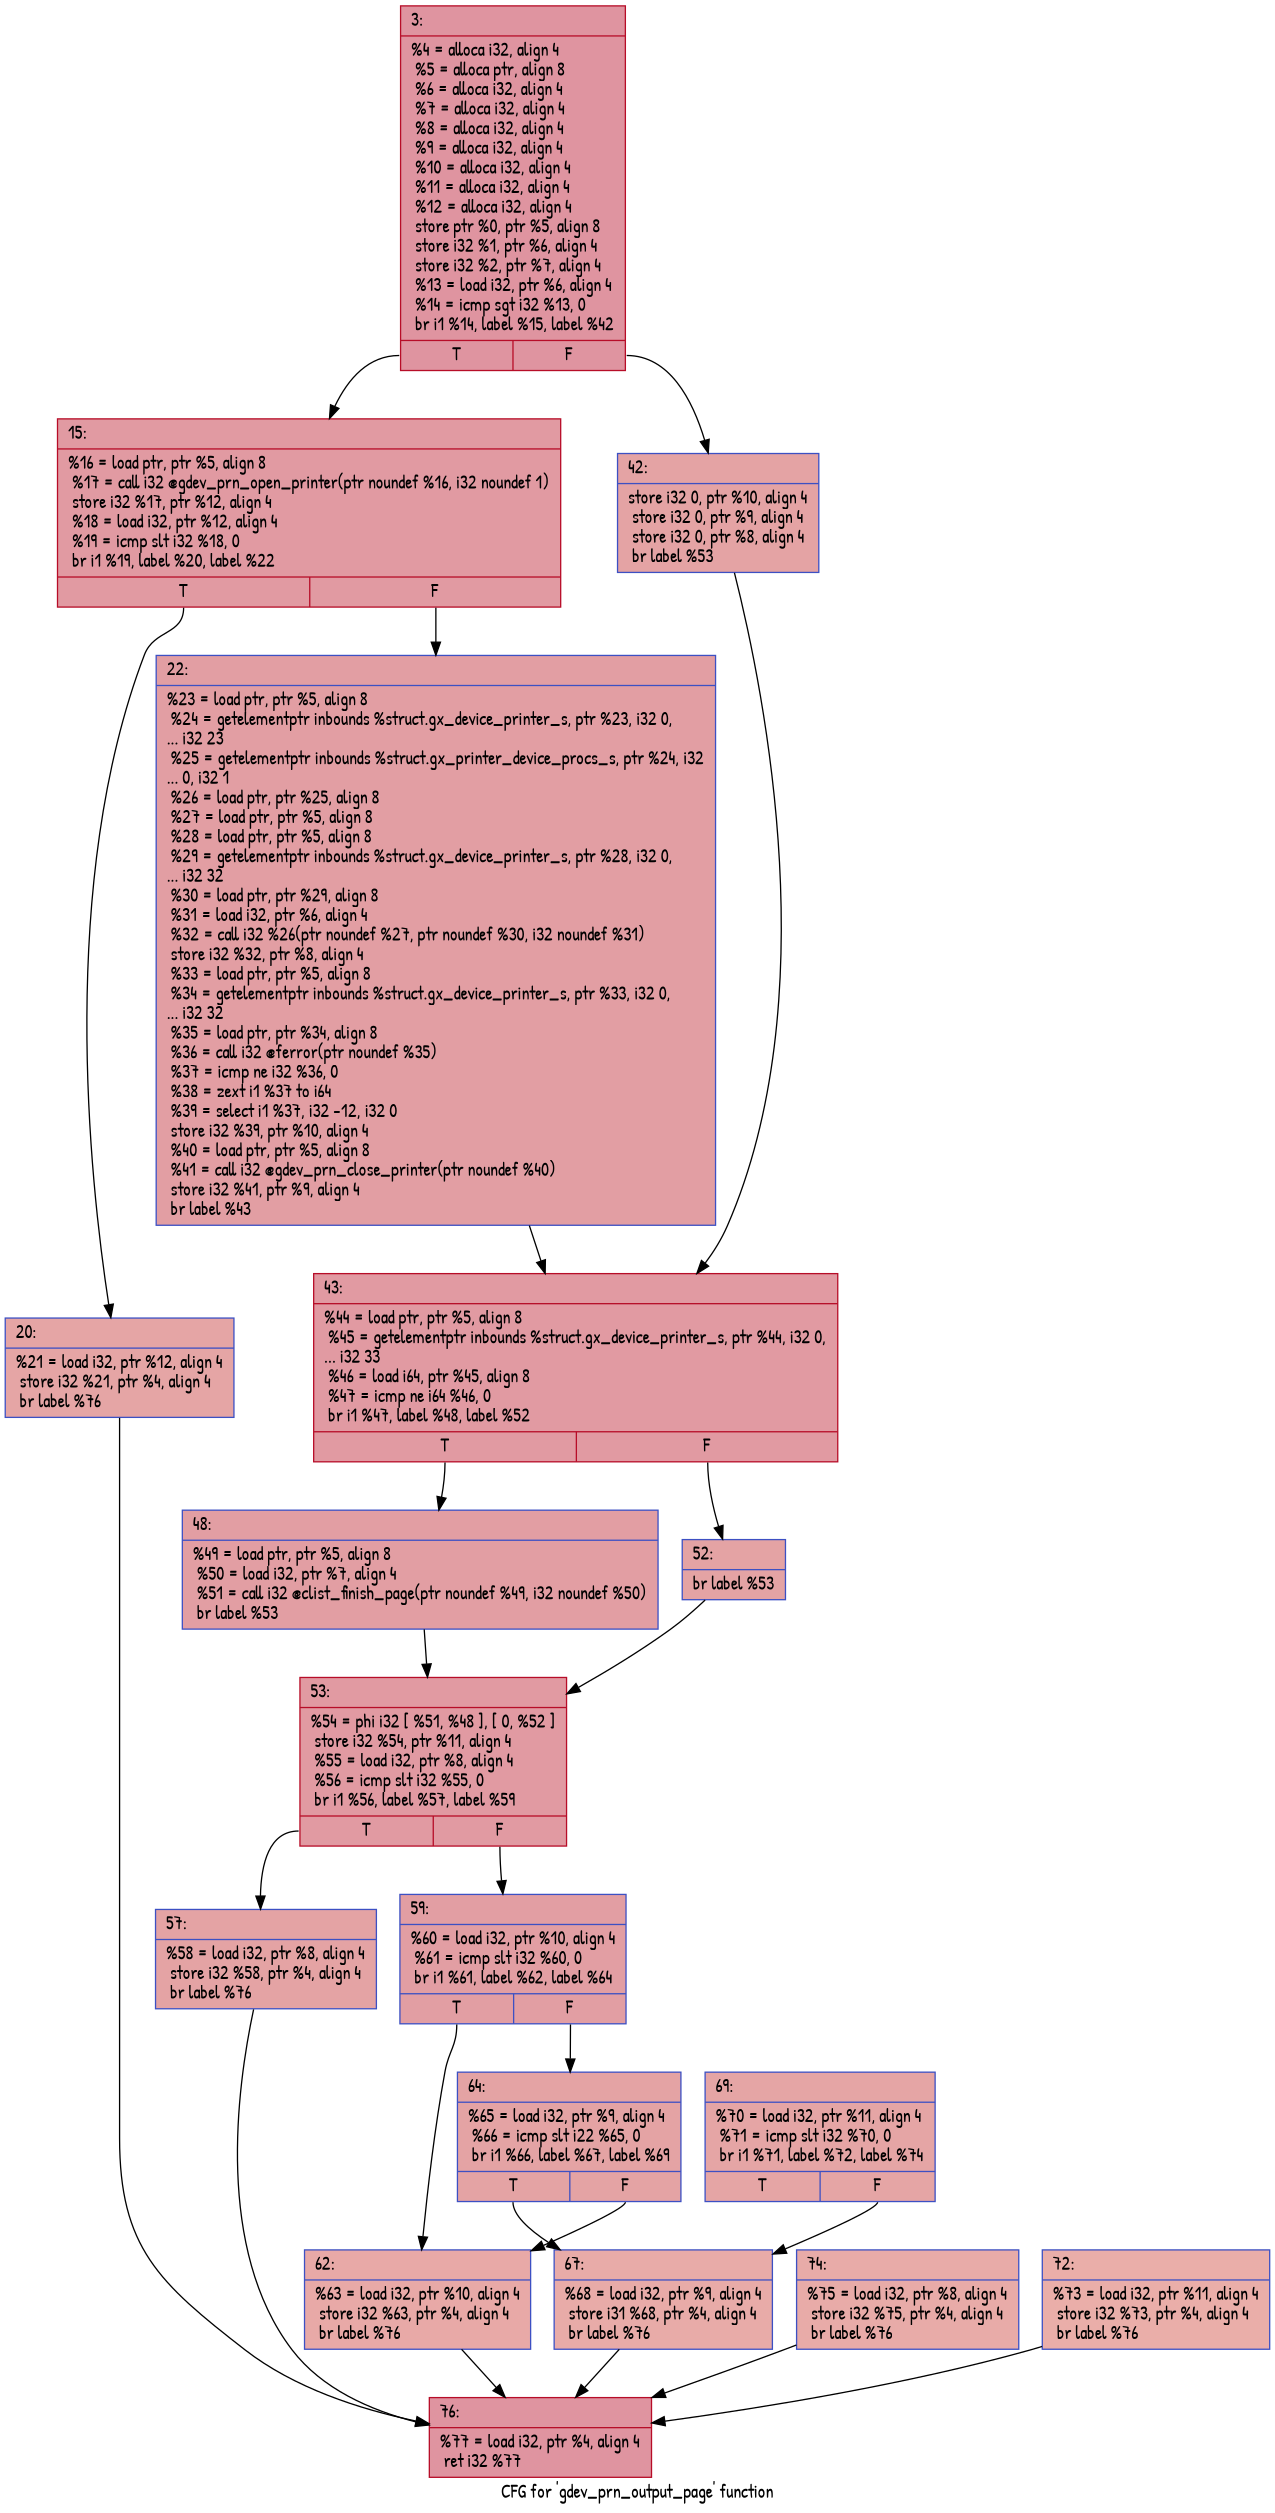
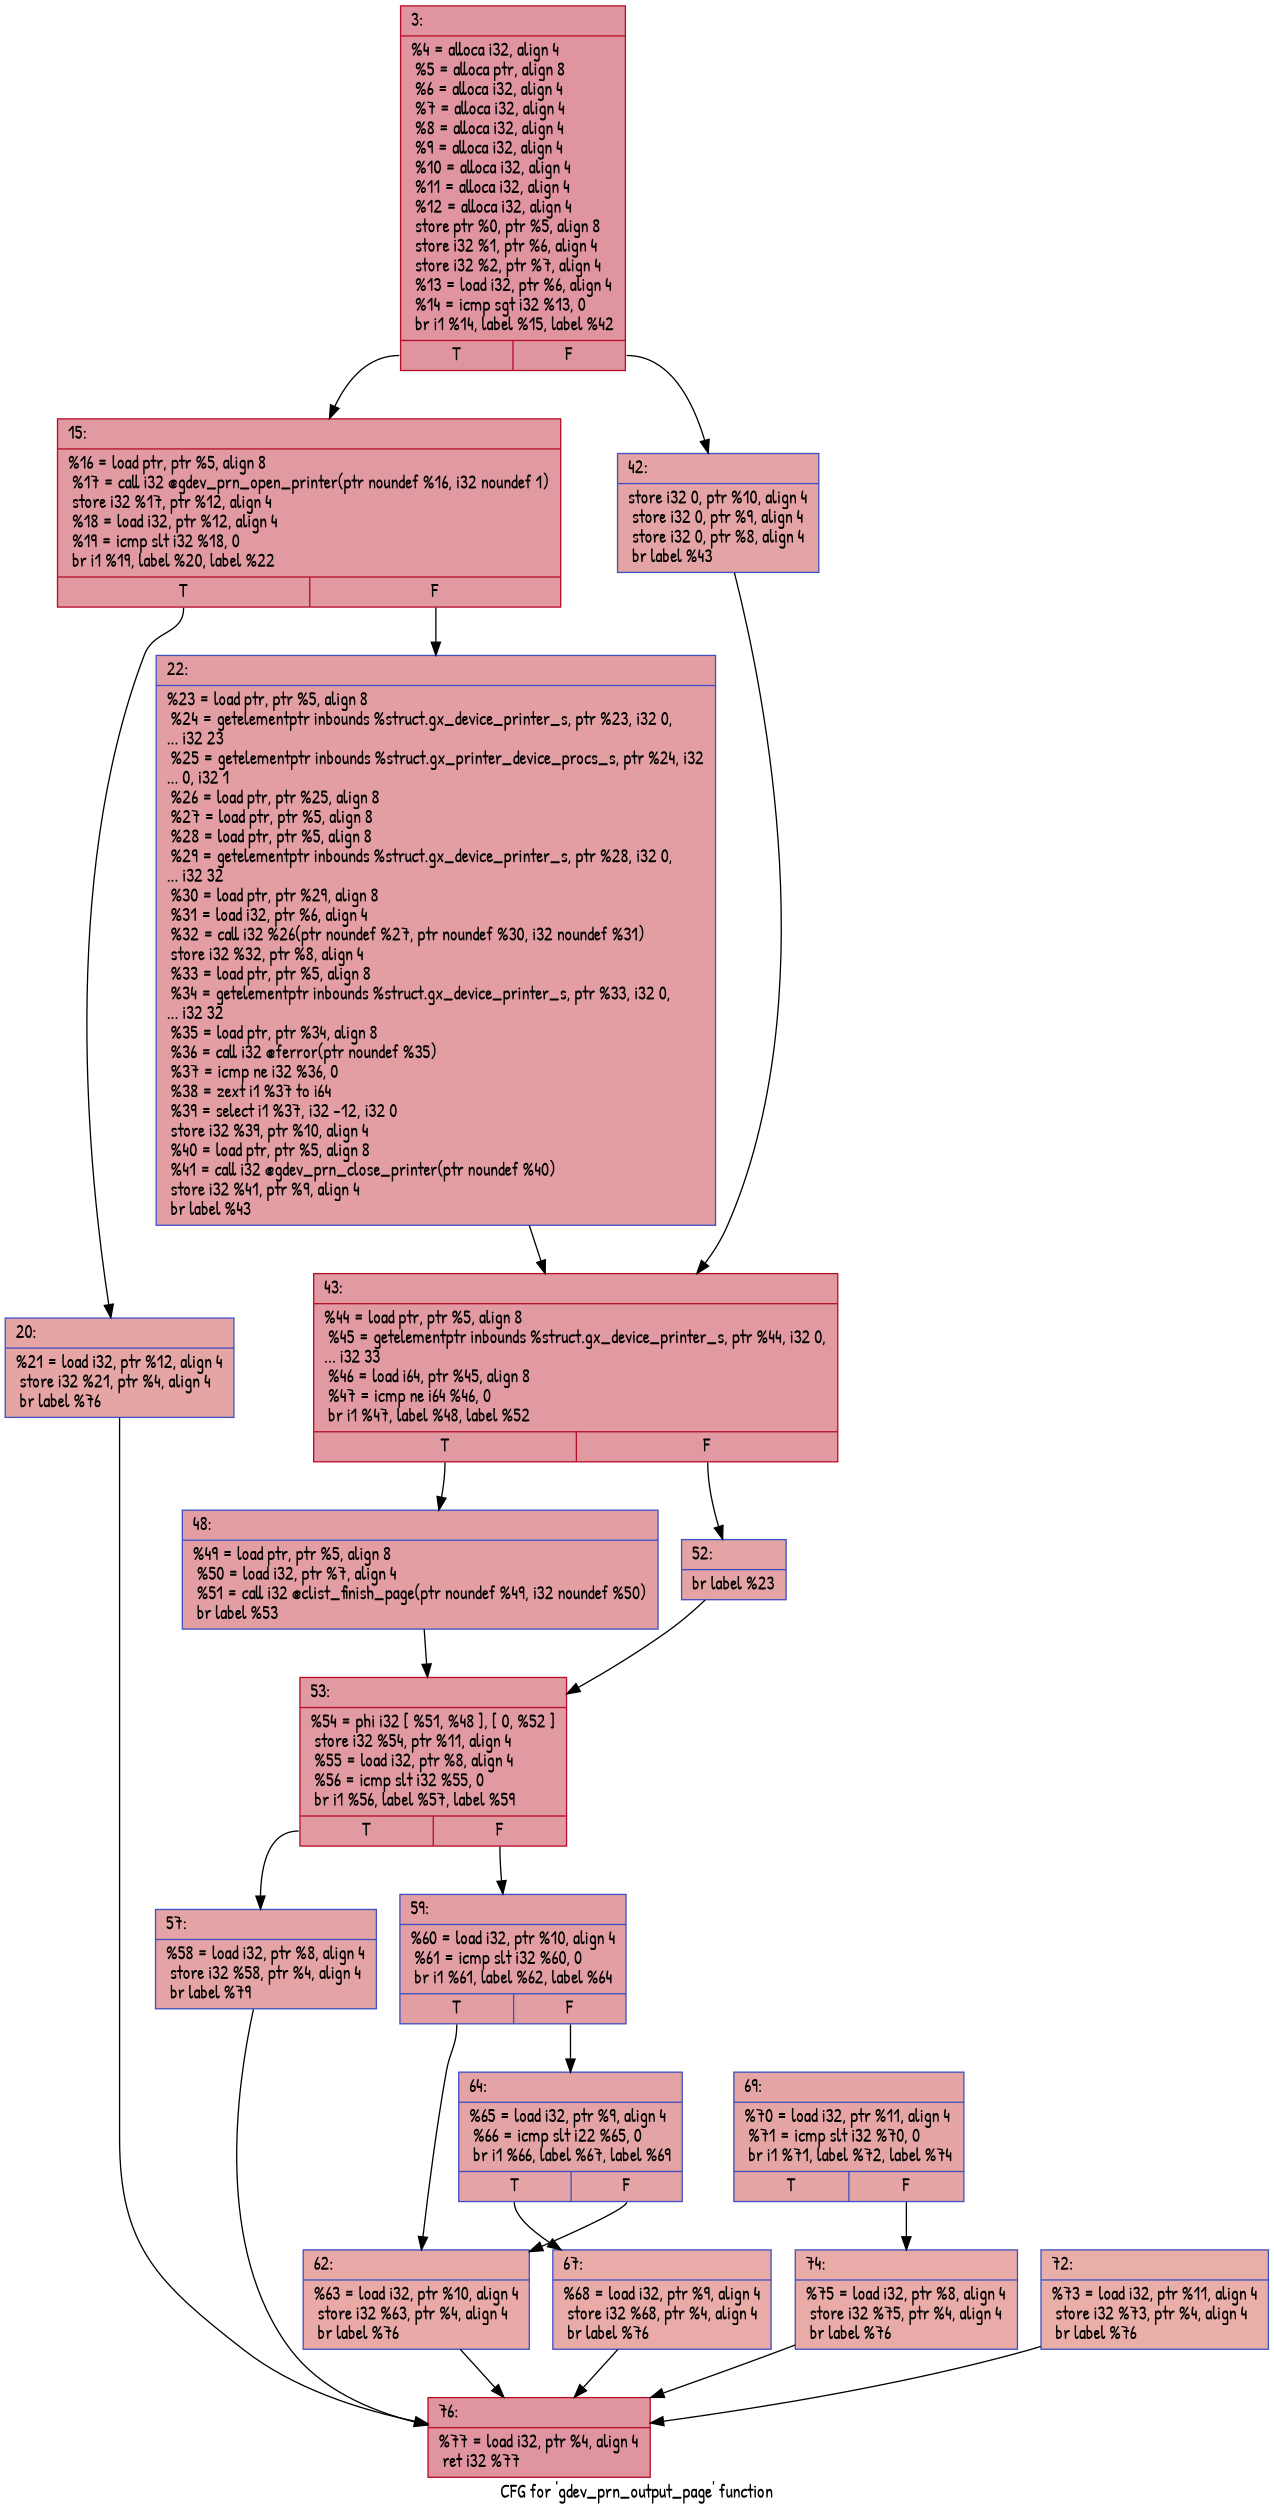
  digraph {
    fontname="Patrick Hand"
    label="CFG for 'gdev_prn_output_page' function"
    node [color="#3d50c3ff" fillcolor="#c32e3170" fontname="Patrick Hand" shape=record style=filled]
    edge [fontname="Patrick Hand"]
    n1 [color="#b70d28ff" fillcolor="#b70d2870" label="{3:\l|  %4 = alloca i32, align 4\l  %5 = alloca ptr, align 8\l  %6 = alloca i32, align 4\l  %7 = alloca i32, align 4\l  %8 = alloca i32, align 4\l  %9 = alloca i32, align 4\l  %10 = alloca i32, align 4\l  %11 = alloca i32, align 4\l  %12 = alloca i32, align 4\l  store ptr %0, ptr %5, align 8\l  store i32 %1, ptr %6, align 4\l  store i32 %2, ptr %7, align 4\l  %13 = load i32, ptr %6, align 4\l  %14 = icmp sgt i32 %13, 0\l  br i1 %14, label %15, label %42\l|{<s0>T|<s1>F}}"]
    n2 [color="#b70d28ff" fillcolor="#bb1b2c70" label="{15:\l|  %16 = load ptr, ptr %5, align 8\l  %17 = call i32 @gdev_prn_open_printer(ptr noundef %16, i32 noundef 1)\l  store i32 %17, ptr %12, align 4\l  %18 = load i32, ptr %12, align 4\l  %19 = icmp slt i32 %18, 0\l  br i1 %19, label %20, label %22\l|{<s0>T|<s1>F}}"]
-   n3 [label="{42:\l|  store i32 0, ptr %10, align 4\l  store i32 0, ptr %9, align 4\l  store i32 0, ptr %8, align 4\l  br label %53\l}"]
+   n3 [label="{42:\l|  store i32 0, ptr %10, align 4\l  store i32 0, ptr %9, align 4\l  store i32 0, ptr %8, align 4\l  br label %43\l}"]
    n4 [fillcolor="#c5333470" label="{20:\l|  %21 = load i32, ptr %12, align 4\l  store i32 %21, ptr %4, align 4\l  br label %76\l}"]
    n5 [fillcolor="#be242e70" label="{22:\l|  %23 = load ptr, ptr %5, align 8\l  %24 = getelementptr inbounds %struct.gx_device_printer_s, ptr %23, i32 0,\l... i32 23\l  %25 = getelementptr inbounds %struct.gx_printer_device_procs_s, ptr %24, i32\l... 0, i32 1\l  %26 = load ptr, ptr %25, align 8\l  %27 = load ptr, ptr %5, align 8\l  %28 = load ptr, ptr %5, align 8\l  %29 = getelementptr inbounds %struct.gx_device_printer_s, ptr %28, i32 0,\l... i32 32\l  %30 = load ptr, ptr %29, align 8\l  %31 = load i32, ptr %6, align 4\l  %32 = call i32 %26(ptr noundef %27, ptr noundef %30, i32 noundef %31)\l  store i32 %32, ptr %8, align 4\l  %33 = load ptr, ptr %5, align 8\l  %34 = getelementptr inbounds %struct.gx_device_printer_s, ptr %33, i32 0,\l... i32 32\l  %35 = load ptr, ptr %34, align 8\l  %36 = call i32 @ferror(ptr noundef %35)\l  %37 = icmp ne i32 %36, 0\l  %38 = zext i1 %37 to i64\l  %39 = select i1 %37, i32 -12, i32 0\l  store i32 %39, ptr %10, align 4\l  %40 = load ptr, ptr %5, align 8\l  %41 = call i32 @gdev_prn_close_printer(ptr noundef %40)\l  store i32 %41, ptr %9, align 4\l  br label %43\l}"]
    n6 [color="#b70d28ff" fillcolor="#bb1b2c70" label="{43:\l|  %44 = load ptr, ptr %5, align 8\l  %45 = getelementptr inbounds %struct.gx_device_printer_s, ptr %44, i32 0,\l... i32 33\l  %46 = load i64, ptr %45, align 8\l  %47 = icmp ne i64 %46, 0\l  br i1 %47, label %48, label %52\l|{<s0>T|<s1>F}}"]
    n7 [color="#b70d28ff" fillcolor="#b70d2870" label="{76:\l|  %77 = load i32, ptr %4, align 4\l  ret i32 %77\l}"]
    n8 [fillcolor="#be242e70" label="{48:\l|  %49 = load ptr, ptr %5, align 8\l  %50 = load i32, ptr %7, align 4\l  %51 = call i32 @clist_finish_page(ptr noundef %49, i32 noundef %50)\l  br label %53\l}"]
-   n9 [label="{52:\l|  br label %53\l}"]
+   n9 [label="{52:\l|  br label %23\l}"]
    n10 [color="#b70d28ff" fillcolor="#bb1b2c70" label="{53:\l|  %54 = phi i32 [ %51, %48 ], [ 0, %52 ]\l  store i32 %54, ptr %11, align 4\l  %55 = load i32, ptr %8, align 4\l  %56 = icmp slt i32 %55, 0\l  br i1 %56, label %57, label %59\l|{<s0>T|<s1>F}}"]
-   n11 [label="{57:\l|  %58 = load i32, ptr %8, align 4\l  store i32 %58, ptr %4, align 4\l  br label %76\l}"]
+   n11 [label="{57:\l|  %58 = load i32, ptr %8, align 4\l  store i32 %58, ptr %4, align 4\l  br label %79\l}"]
    n12 [fillcolor="#be242e70" label="{59:\l|  %60 = load i32, ptr %10, align 4\l  %61 = icmp slt i32 %60, 0\l  br i1 %61, label %62, label %64\l|{<s0>T|<s1>F}}"]
    n13 [fillcolor="#ca3b3770" label="{62:\l|  %63 = load i32, ptr %10, align 4\l  store i32 %63, ptr %4, align 4\l  br label %76\l}"]
    n14 [label="{64:\l|  %65 = load i32, ptr %9, align 4\l  %66 = icmp slt i22 %65, 0\l  br i1 %66, label %67, label %69\l|{<s0>T|<s1>F}}"]
-   n15 [fillcolor="#cc403a70" label="{67:\l|  %68 = load i32, ptr %9, align 4\l  store i31 %68, ptr %4, align 4\l  br label %76\l}"]
+   n15 [fillcolor="#cc403a70" label="{67:\l|  %68 = load i32, ptr %9, align 4\l  store i32 %68, ptr %4, align 4\l  br label %76\l}"]
    n16 [fillcolor="#c5333470" label="{69:\l|  %70 = load i32, ptr %11, align 4\l  %71 = icmp slt i32 %70, 0\l  br i1 %71, label %72, label %74\l|{<s0>T|<s1>F}}"]
    n17 [fillcolor="#cc403a70" label="{74:\l|  %75 = load i32, ptr %8, align 4\l  store i32 %75, ptr %4, align 4\l  br label %76\l}"]
    n18 [fillcolor="#d0473d70" label="{72:\l|  %73 = load i32, ptr %11, align 4\l  store i32 %73, ptr %4, align 4\l  br label %76\l}"]
    n1 -> n2 [tailport=s0]
    n1 -> n3 [tailport=s1]
    n2 -> n4 [tailport=s0]
    n2 -> n5 [tailport=s1]
    n3 -> n6
    n4 -> n7
    n5 -> n6
    n6 -> n8 [tailport=s0]
    n6 -> n9 [tailport=s1]
    n8 -> n10
    n9 -> n10
    n10 -> n11 [tailport=s0]
    n10 -> n12 [tailport=s1]
    n11 -> n7
    n12 -> n13 [tailport=s0]
    n12 -> n14 [tailport=s1]
    n13 -> n7
    n14 -> n13 [tailport=s1]
    n14 -> n15 [tailport=s0]
    n15 -> n7
-   n16 -> n15 [tailport=s1]
+   n16 -> n17 [tailport=s1]
    n17 -> n7
    n18 -> n7
  }
